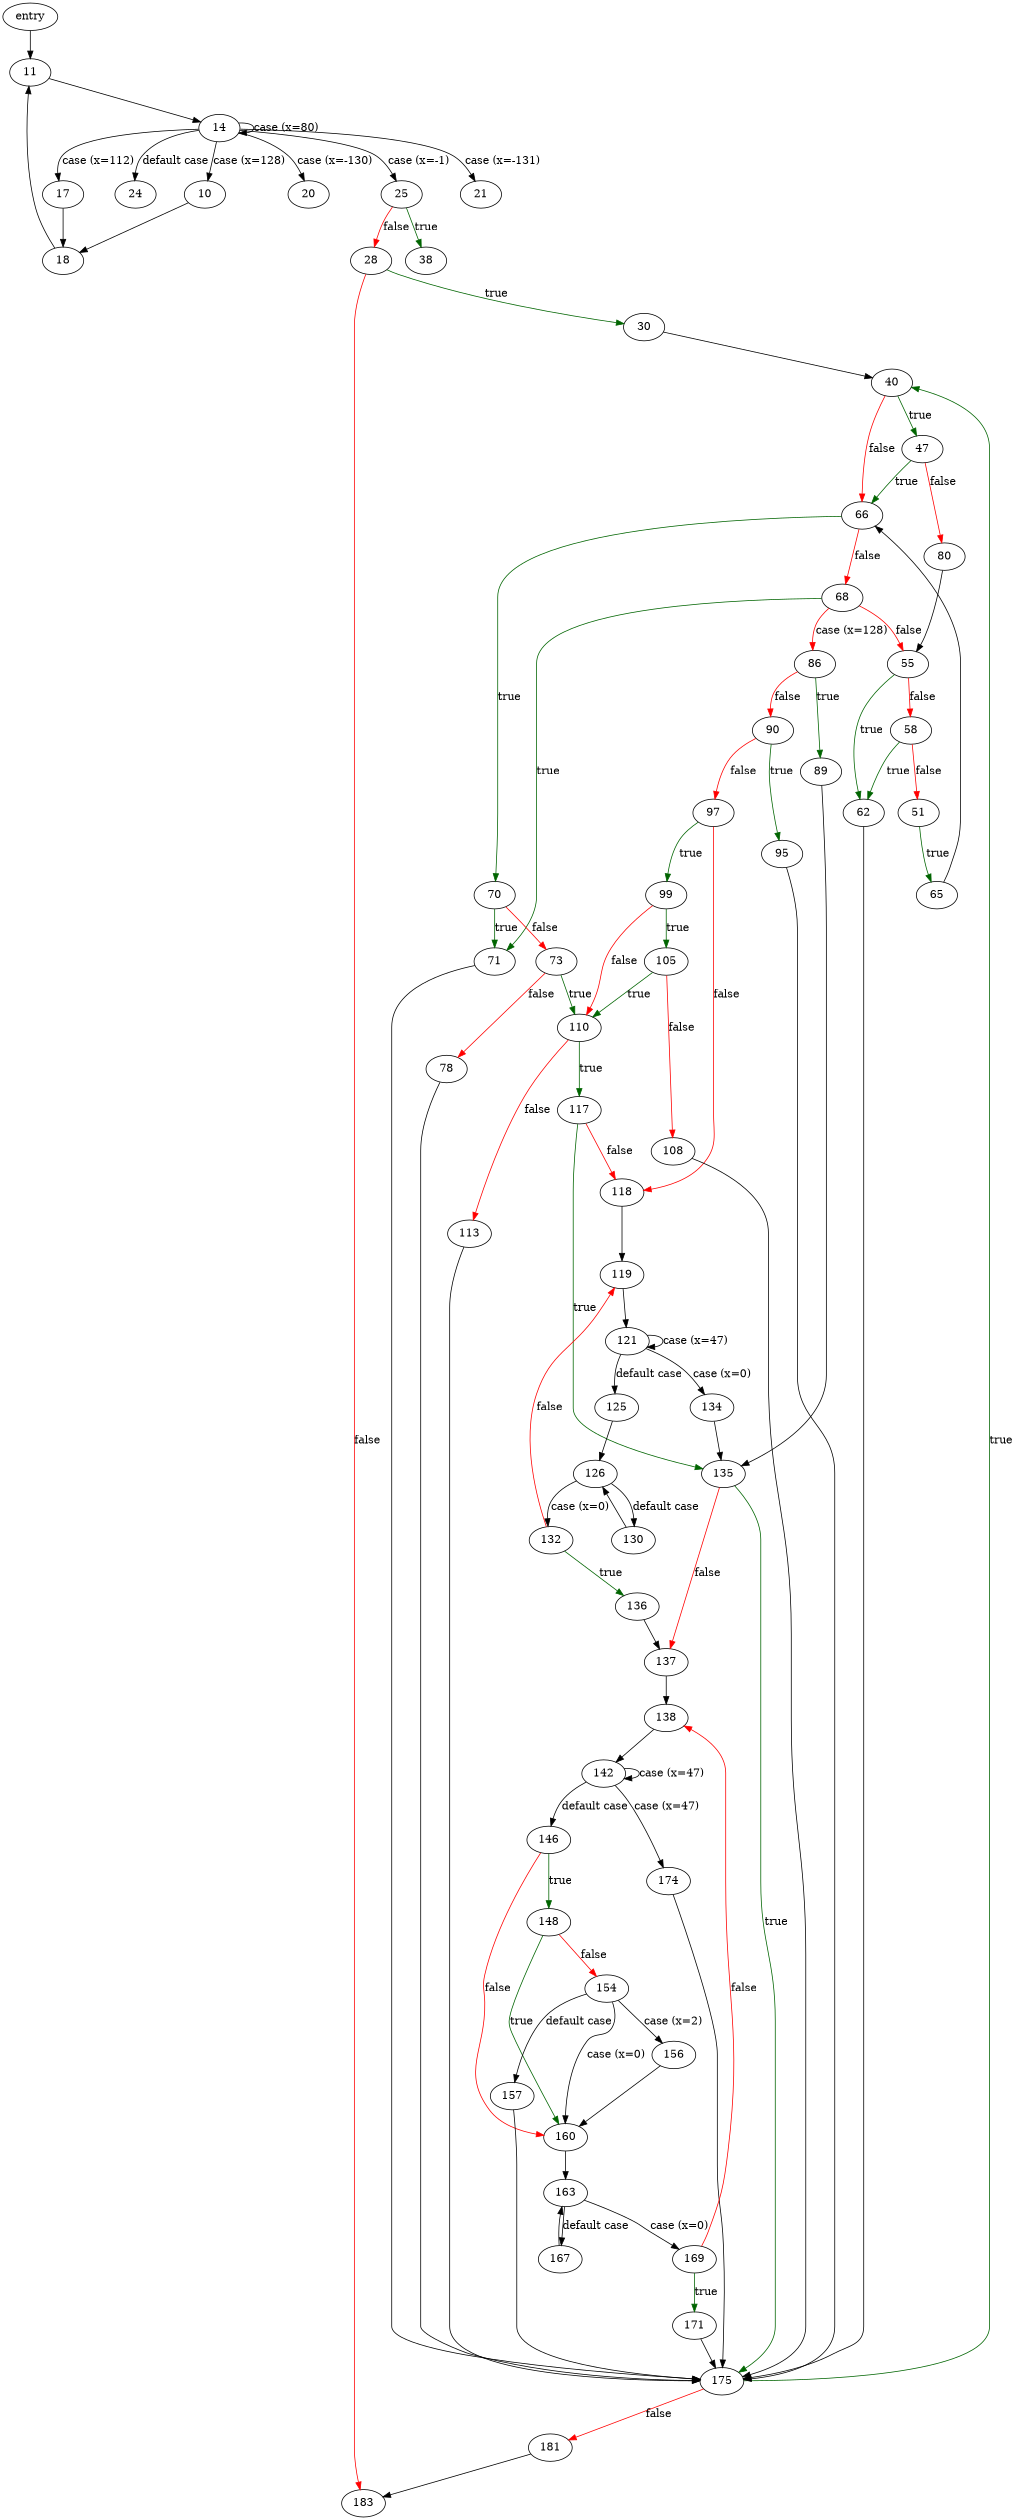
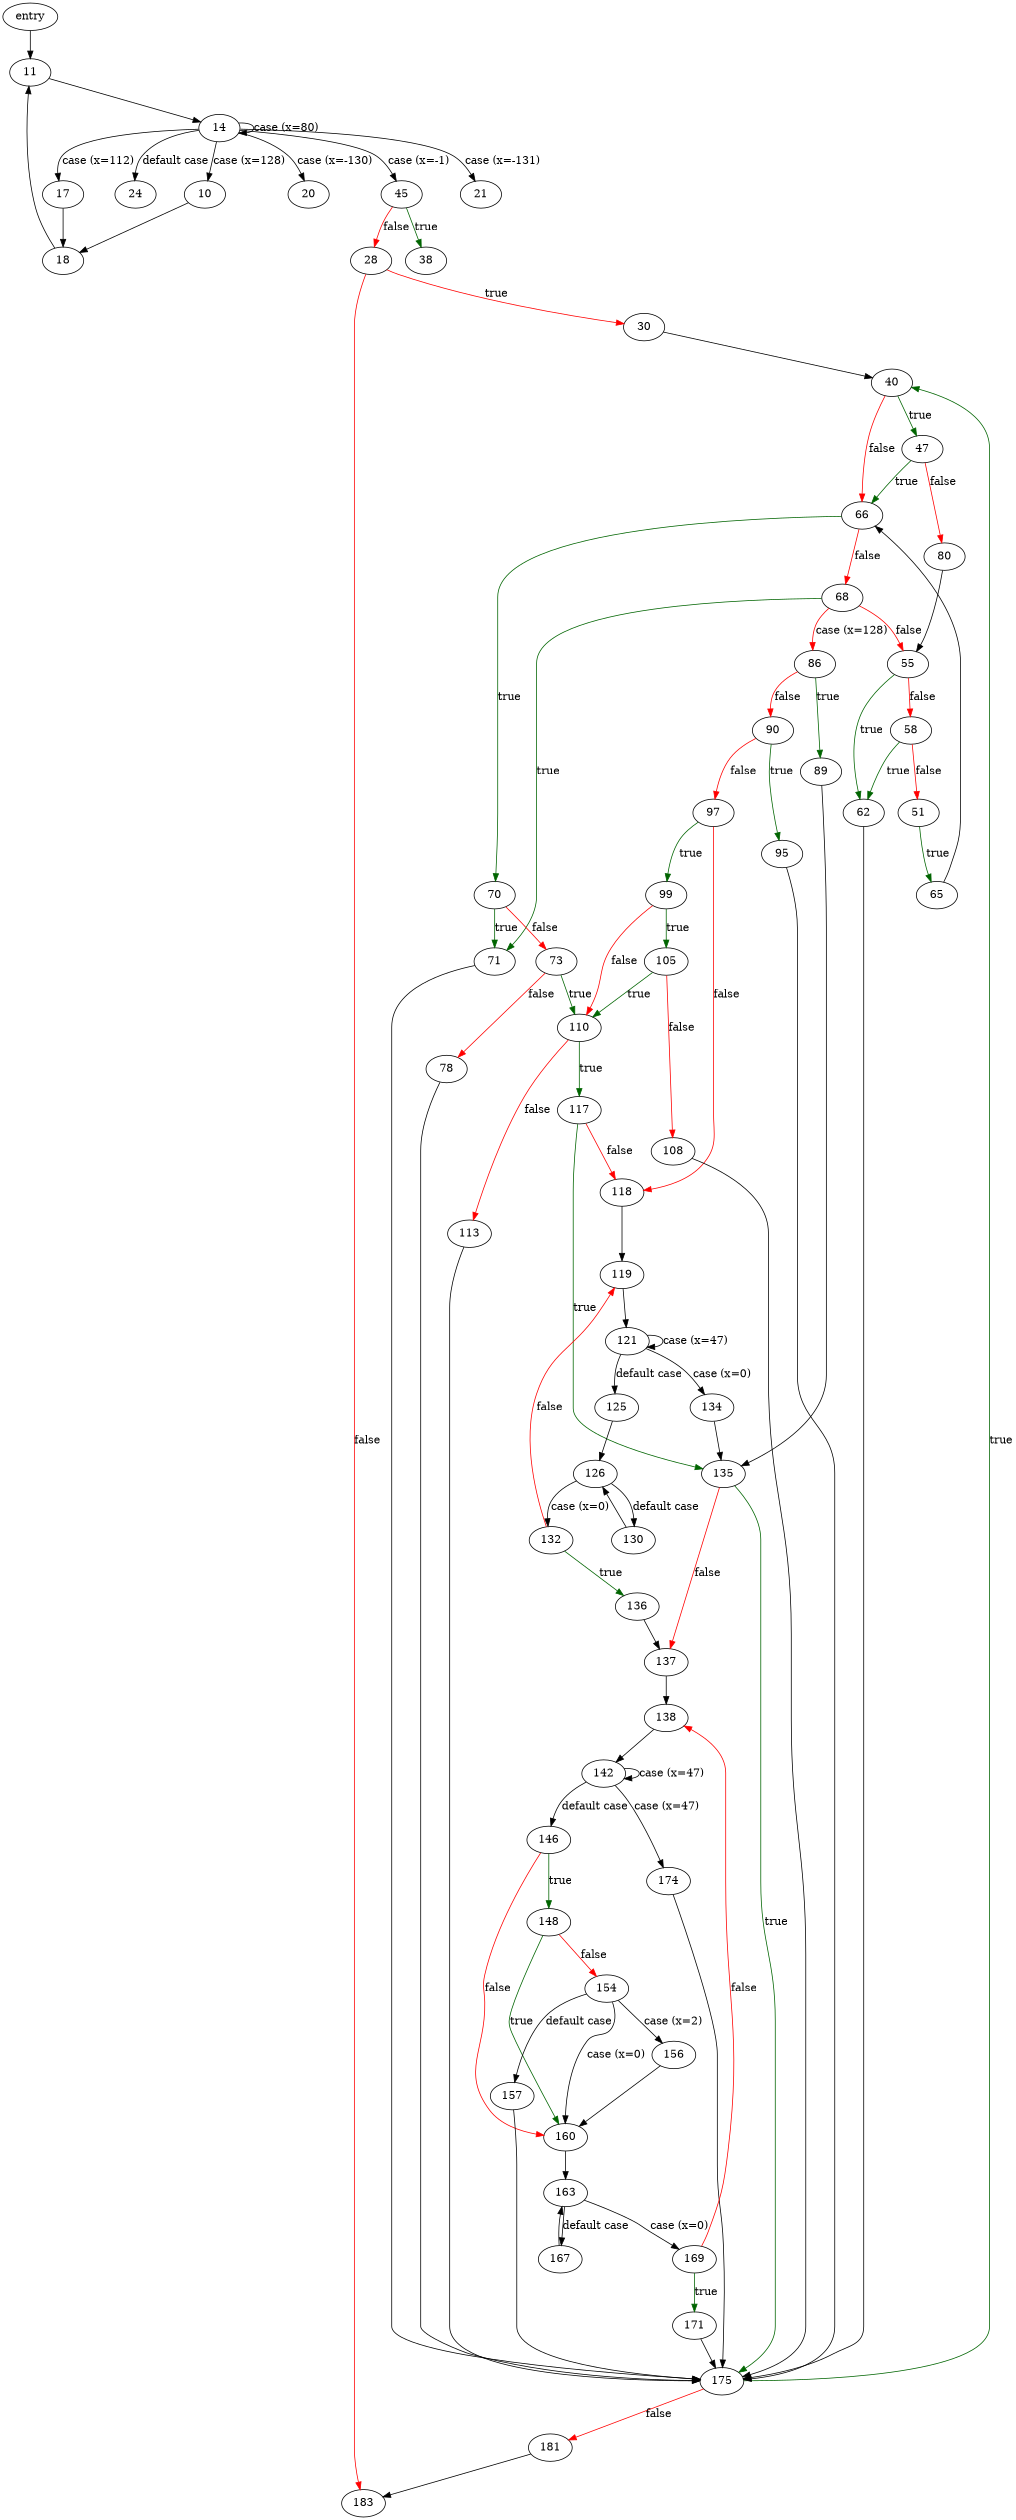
  digraph {
    n1 [label=entry]
    11
    14
    10
    18
    17
    20
    21
    24
-   25
+   25 [label=45]
    28
    38
    30
    183
    40
    47
    66
    n18 [label=80]
    68
    70
    55
    58
    62
    51
    65
    175
    181
    71
    86
    73
    89
    90
    78
    110
    113
    117
    135
    95
    97
    137
    99
    118
    105
    119
    108
    121
    125
    134
    126
    130
    132
    136
    138
    142
    146
    174
    148
    160
    154
    163
    156
    157
    167
    169
    171
    n1 -> 11
    11 -> 14
    14 -> 14 [label="case (x=80)"]
    14 -> 10 [label="case (x=128)"]
    14 -> 17 [label="case (x=112)"]
    14 -> 20 [label="case (x=-130)"]
    14 -> 21 [label="case (x=-131)"]
    14 -> 24 [label="default case"]
    14 -> 25 [label="case (x=-1)"]
    10 -> 18
    18 -> 11
    17 -> 18
    25 -> 28 [color=red label=false]
    25 -> 38 [color=darkgreen label=true]
-   28 -> 30 [color=darkgreen label=true]
+   28 -> 30 [color=red label=true]
    28 -> 183 [color=red label=false]
    30 -> 40
    40 -> 47 [color=darkgreen label=true]
    40 -> 66 [color=red label=false]
    47 -> 66 [color=darkgreen label=true]
    47 -> n18 [color=red label=false]
    66 -> 68 [color=red label=false]
    66 -> 70 [color=darkgreen label=true]
    n18 -> 55
    68 -> 55 [color=red label=false]
    68 -> 71 [color=darkgreen label=true]
    68 -> 86 [color=red label="case (x=128)"]
    70 -> 71 [color=darkgreen label=true]
    70 -> 73 [color=red label=false]
    55 -> 58 [color=red label=false]
    55 -> 62 [color=darkgreen label=true]
    58 -> 62 [color=darkgreen label=true]
    58 -> 51 [color=red label=false]
    62 -> 175
    51 -> 65 [color=darkgreen label=true]
    65 -> 66
    175 -> 40 [color=darkgreen label=true]
    175 -> 181 [color=red label=false]
    181 -> 183
    71 -> 175
    86 -> 89 [color=darkgreen label=true]
    86 -> 90 [color=red label=false]
    73 -> 78 [color=red label=false]
    73 -> 110 [color=darkgreen label=true]
    89 -> 135
    90 -> 95 [color=darkgreen label=true]
    90 -> 97 [color=red label=false]
    78 -> 175
    110 -> 113 [color=red label=false]
    110 -> 117 [color=darkgreen label=true]
    113 -> 175
    117 -> 135 [color=darkgreen label=true]
    117 -> 118 [color=red label=false]
    135 -> 175 [color=darkgreen label=true]
    135 -> 137 [color=red label=false]
    95 -> 175
    97 -> 99 [color=darkgreen label=true]
    97 -> 118 [color=red label=false]
    137 -> 138
    99 -> 110 [color=red label=false]
    99 -> 105 [color=darkgreen label=true]
    118 -> 119
    105 -> 110 [color=darkgreen label=true]
    105 -> 108 [color=red label=false]
    119 -> 121
    108 -> 175
    121 -> 121 [label="case (x=47)"]
    121 -> 125 [label="default case"]
    121 -> 134 [label="case (x=0)"]
    125 -> 126
    134 -> 135
    126 -> 130 [label="default case"]
    126 -> 132 [label="case (x=0)"]
    130 -> 126
    132 -> 119 [color=red label=false]
    132 -> 136 [color=darkgreen label=true]
    136 -> 137
    138 -> 142
    142 -> 142 [label="case (x=47)"]
    142 -> 146 [label="default case"]
    142 -> 174 [label="case (x=47)"]
    146 -> 148 [color=darkgreen label=true]
    146 -> 160 [color=red label=false]
    174 -> 175
    148 -> 160 [color=darkgreen label=true]
    148 -> 154 [color=red label=false]
    160 -> 163
    154 -> 160 [label="case (x=0)"]
    154 -> 156 [label="case (x=2)"]
    154 -> 157 [label="default case"]
    163 -> 167 [label="default case"]
    163 -> 169 [label="case (x=0)"]
    156 -> 160
    157 -> 175
    167 -> 163
    169 -> 138 [color=red label=false]
    169 -> 171 [color=darkgreen label=true]
    171 -> 175
  }
